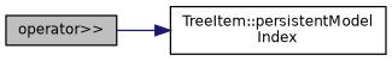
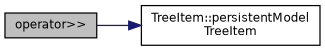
  digraph {
    rankdir=LR
    node [color=black fontname=Helvetica fontsize=10 shape=record style=filled]
    n1 [fillcolor=grey75 fontcolor=black height=0.2 label="operator\>\>" width=0.4]
-   n2 [fillcolor=white height=0.2 label="TreeItem::persistentModel\lIndex" width=0.4]
+   n2 [fillcolor=white height=0.2 label="TreeItem::persistentModel\lTreeItem" width=0.4]
    n1 -> n2 [color=midnightblue fontname=Helvetica fontsize=10 labelfontname=Helvetica labelfontsize=10 style=solid]
  }
